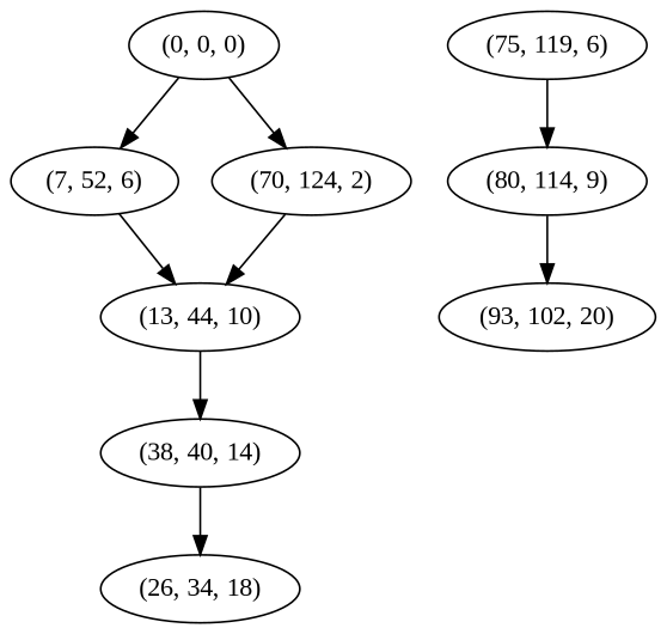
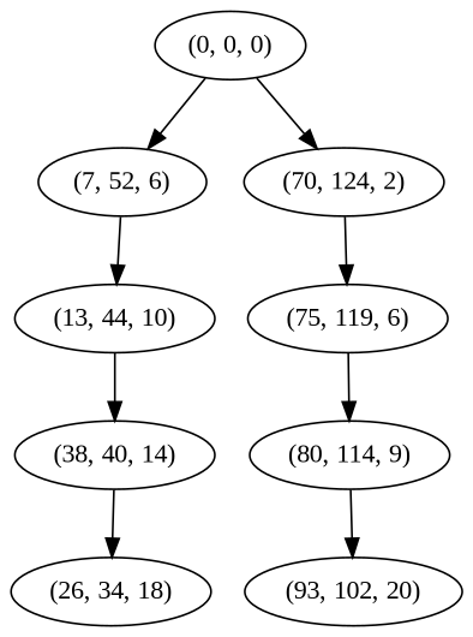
  digraph {
    fontname="Liberation Serif"
    node [fontname="Liberation Serif"]
    edge [fontname="Liberation Serif"]
    "(0, 0, 0)"
    "(7, 52, 6)"
    "(70, 124, 2)"
    n4 [label="(13, 44, 10)"]
    "(75, 119, 6)"
    n6 [label="(38, 40, 14)"]
    "(26, 34, 18)"
    "(80, 114, 9)"
    "(93, 102, 20)"
    "(0, 0, 0)" -> "(7, 52, 6)"
    "(0, 0, 0)" -> "(70, 124, 2)"
    "(7, 52, 6)" -> n4
-   "(70, 124, 2)" -> n4
+   "(70, 124, 2)" -> "(75, 119, 6)"
    n4 -> n6
    "(75, 119, 6)" -> "(80, 114, 9)"
    n6 -> "(26, 34, 18)"
    "(80, 114, 9)" -> "(93, 102, 20)"
  }
